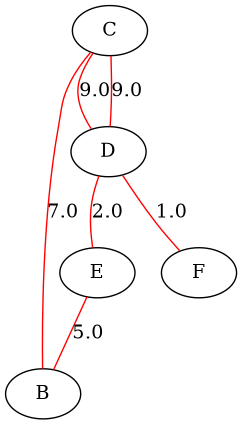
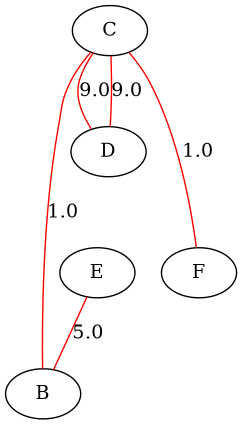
  digraph {
    edge [color=red dir=none]
    C
    D
    B
    E
    F
    C -> D [label=9.0]
    C -> D [label=9.0]
-   C -> B [label=7.0]
-   D -> E [label=2.0]
-   D -> F [label=1.0]
+   C -> B [label=1.0]
+   C -> F [label=1.0]
    E -> B [label=5.0]
  }
